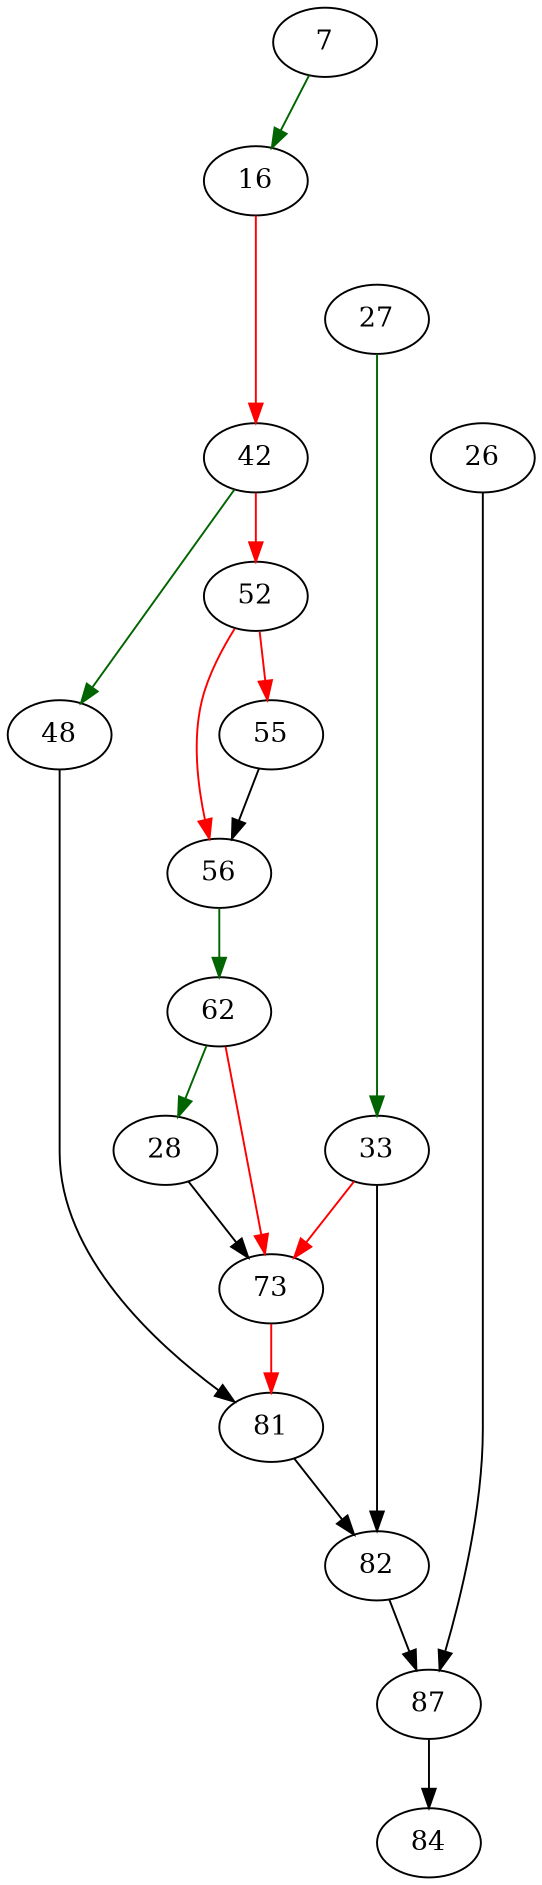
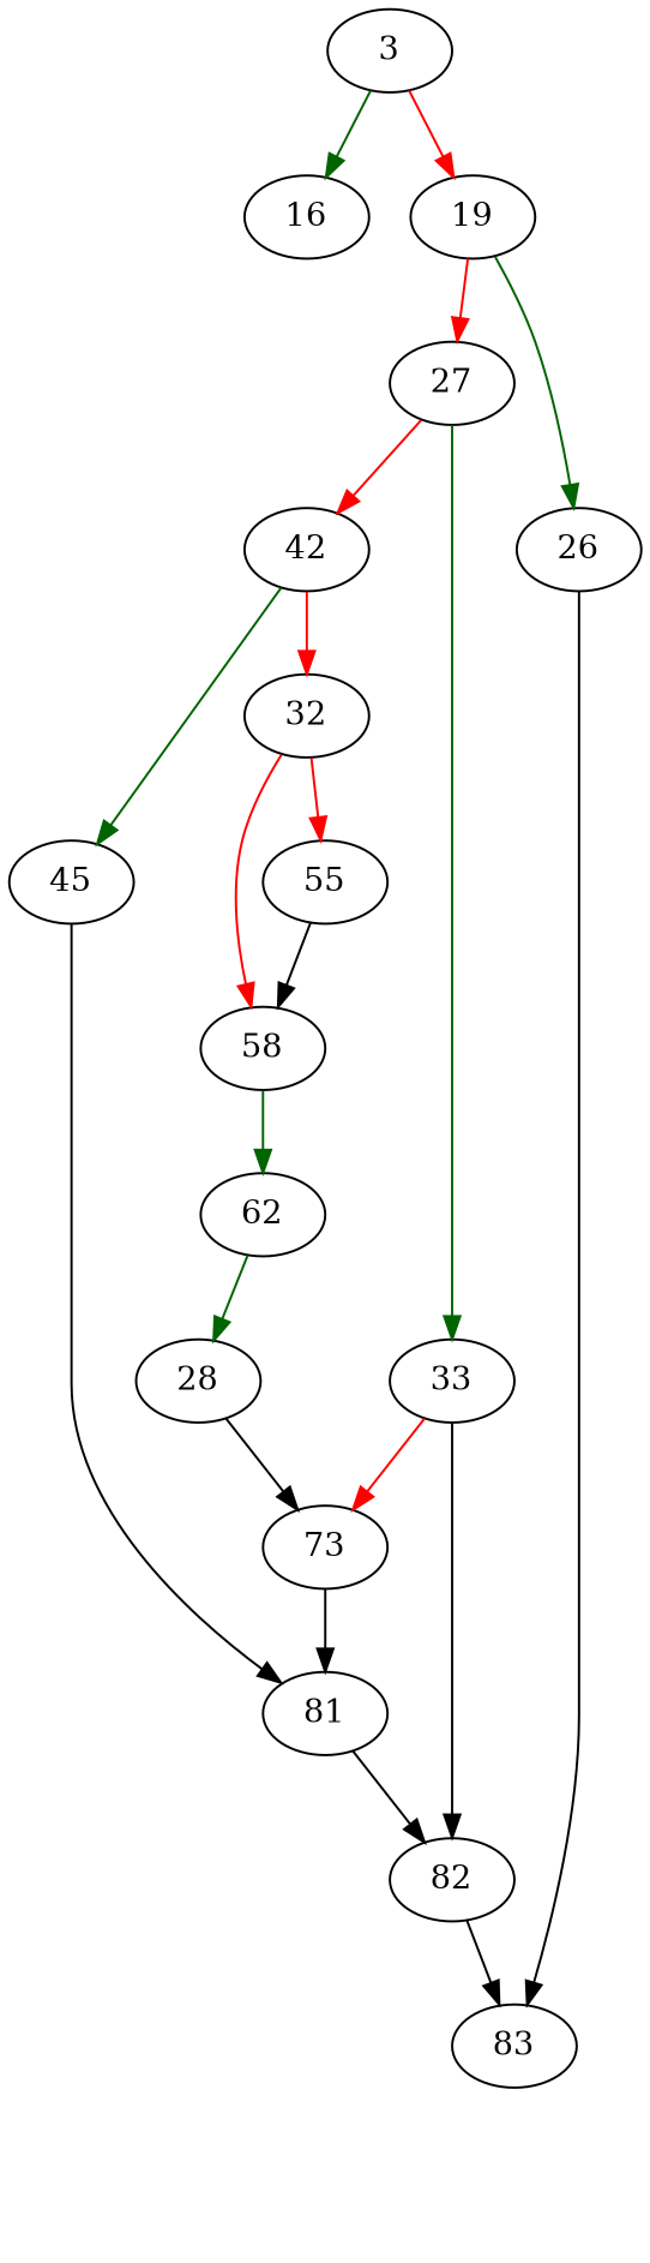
  strict digraph {
-   3 [entry=true label=7]
+   3 [entry=true]
    16
+   19
    26
    27
-   83 [label=87]
+   83
    33
    42
-   84
    82
    73
-   48
-   52
+   48 [label=45]
+   52 [label=32]
    81
    55
-   56
+   56 [label=58]
    62
    n18 [label=28]
    3 -> 16 [color=darkgreen cond=true]
+   3 -> 19 [color=red cond=false]
+   19 -> 26 [color=darkgreen cond=true]
+   19 -> 27 [color=red cond=false]
    26 -> 83
    27 -> 33 [color=darkgreen cond=true]
-   16 -> 42 [color=red cond=false]
-   83 -> 84
+   27 -> 42 [color=red cond=false]
    33 -> 82
    33 -> 73 [color=red cond=false]
    42 -> 48 [color=darkgreen cond=true]
    42 -> 52 [color=red cond=false]
    82 -> 83
-   73 -> 81 [color=red]
+   73 -> 81
    48 -> 81
    52 -> 55 [color=red cond=true]
    52 -> 56 [color=red cond=false]
    81 -> 82
    55 -> 56
    56 -> 62 [color=darkgreen cond=true]
-   62 -> 73 [color=red cond=false]
    62 -> n18 [color=darkgreen cond=true]
    n18 -> 73
  }
